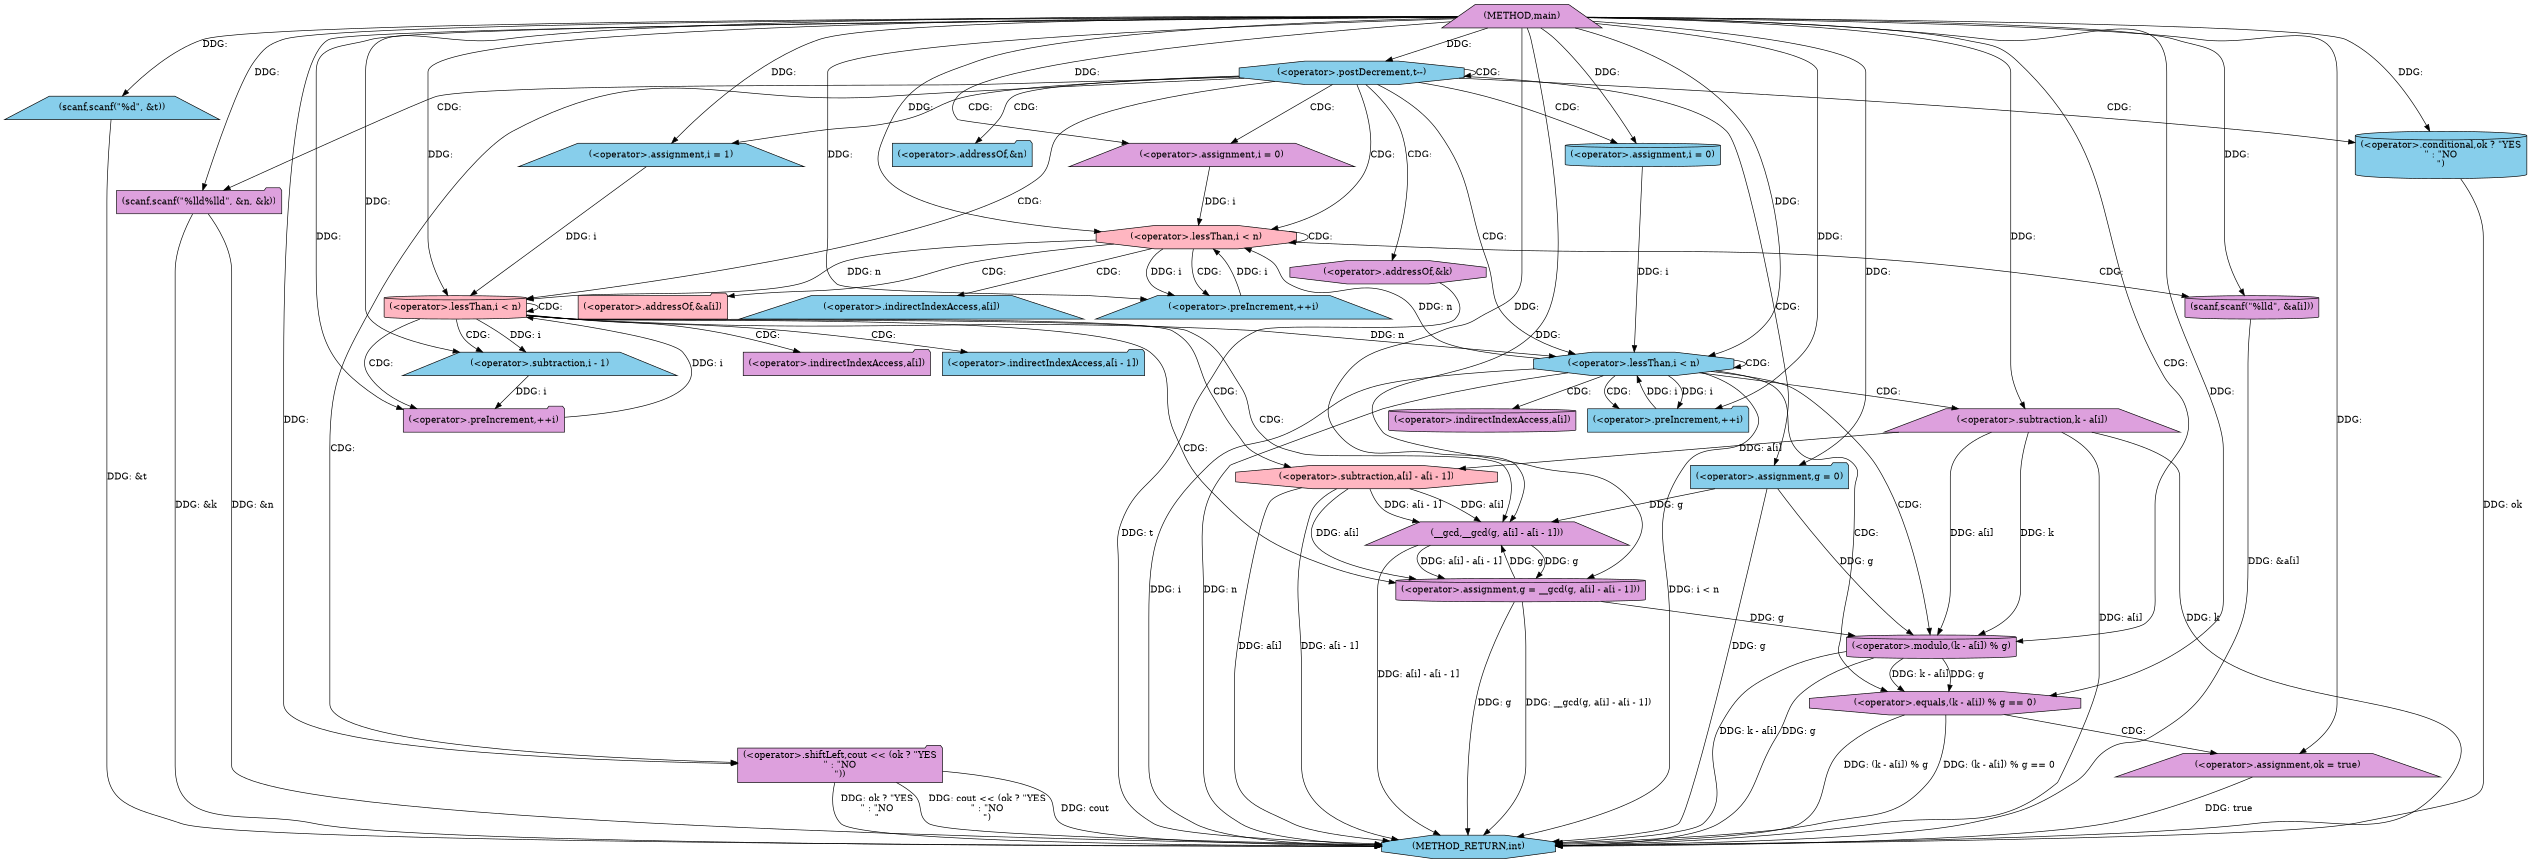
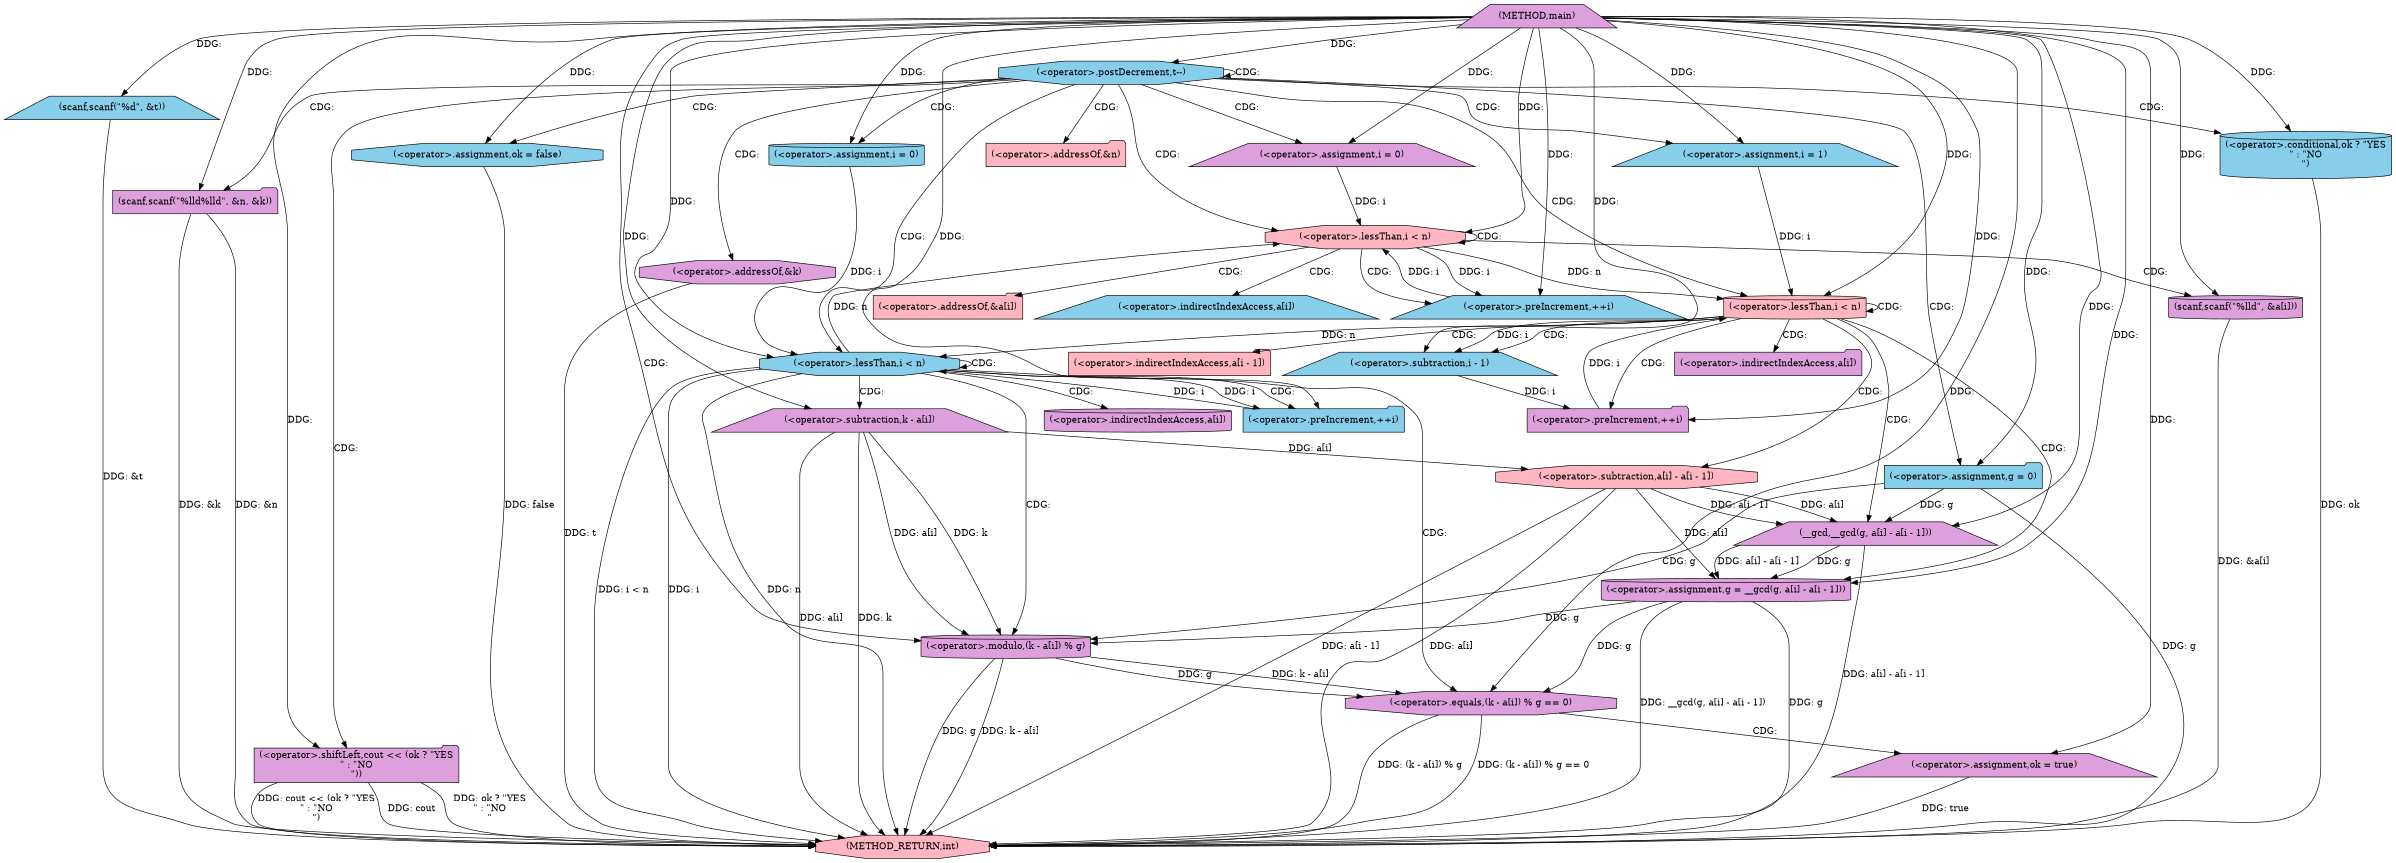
  digraph {
    node [fillcolor=plum shape=trapezium style=filled]
    n1 [label="(METHOD,main)"]
    n2 [fillcolor=skyblue label="(scanf,scanf(\"%d\", &t))"]
    n3 [fillcolor=skyblue label="(<operator>.postDecrement,t--)" shape=octagon]
    n4 [label="(scanf,scanf(\"%lld%lld\", &n, &k))" shape=folder]
    n5 [fillcolor=skyblue label="(<operator>.assignment,g = 0)" shape=folder]
+   n6 [fillcolor=skyblue label="(<operator>.assignment,ok = false)" shape=octagon]
    n7 [label="(<operator>.shiftLeft,cout << (ok ? \"YES\n\" : \"NO\n\"))" shape=folder]
    n8 [label="(<operator>.assignment,i = 0)"]
    n9 [fillcolor=lightpink label="(<operator>.lessThan,i < n)" shape=octagon]
    n10 [fillcolor=skyblue label="(<operator>.preIncrement,++i)"]
    n11 [fillcolor=skyblue label="(<operator>.assignment,i = 1)"]
    n12 [fillcolor=lightpink label="(<operator>.lessThan,i < n)" shape=cylinder]
    n13 [label="(<operator>.preIncrement,++i)" shape=folder]
    n14 [fillcolor=skyblue label="(<operator>.assignment,i = 0)" shape=cylinder]
    n15 [fillcolor=skyblue label="(<operator>.lessThan,i < n)" shape=octagon]
    n16 [fillcolor=skyblue label="(<operator>.preIncrement,++i)" shape=folder]
    n17 [label="(scanf,scanf(\"%lld\", &a[i]))" shape=cylinder]
    n18 [label="(<operator>.assignment,g = __gcd(g, a[i] - a[i - 1]))" shape=cylinder]
    n19 [fillcolor=skyblue label="(<operator>.conditional,ok ? \"YES\n\" : \"NO\n\")" shape=cylinder]
    n20 [label="(<operator>.equals,(k - a[i]) % g == 0)" shape=octagon]
    n21 [label="(__gcd,__gcd(g, a[i] - a[i - 1]))"]
    n22 [label="(<operator>.assignment,ok = true)"]
    n23 [label="(<operator>.modulo,(k - a[i]) % g)" shape=cylinder]
    n24 [label="(<operator>.subtraction,k - a[i])"]
    n25 [fillcolor=skyblue label="(<operator>.subtraction,i - 1)"]
-   n26 [fillcolor=skyblue label="(METHOD_RETURN,int)" shape=octagon]
-   n27 [fillcolor=skyblue label="(<operator>.addressOf,&n)" shape=folder]
+   n26 [fillcolor=lightpink label="(METHOD_RETURN,int)" shape=octagon]
+   n27 [fillcolor=lightpink label="(<operator>.addressOf,&n)" shape=folder]
    n28 [label="(<operator>.addressOf,&k)" shape=octagon]
    n29 [fillcolor=lightpink label="(<operator>.addressOf,&a[i])" shape=folder]
    n30 [fillcolor=skyblue label="(<operator>.indirectIndexAccess,a[i])"]
    n31 [fillcolor=lightpink label="(<operator>.subtraction,a[i] - a[i - 1])" shape=octagon]
    n32 [label="(<operator>.indirectIndexAccess,a[i])" shape=folder]
-   n33 [fillcolor=skyblue label="(<operator>.indirectIndexAccess,a[i - 1])" shape=folder]
+   n33 [fillcolor=lightpink label="(<operator>.indirectIndexAccess,a[i - 1])" shape=folder]
    n34 [label="(<operator>.indirectIndexAccess,a[i])" shape=cylinder]
    n1 -> n2 [label="DDG: "]
    n1 -> n3 [label="DDG: "]
    n1 -> n4 [label="DDG: "]
    n1 -> n5 [label="DDG: "]
+   n1 -> n6 [label="DDG: "]
    n1 -> n7 [label="DDG: "]
    n1 -> n8 [label="DDG: "]
    n1 -> n9 [label="DDG: "]
    n1 -> n10 [label="DDG: "]
    n1 -> n11 [label="DDG: "]
    n1 -> n12 [label="DDG: "]
    n1 -> n13 [label="DDG: "]
    n1 -> n14 [label="DDG: "]
    n1 -> n15 [label="DDG: "]
    n1 -> n16 [label="DDG: "]
    n1 -> n17 [label="DDG: "]
    n1 -> n18 [label="DDG: "]
    n1 -> n19 [label="DDG: "]
    n1 -> n20 [label="DDG: "]
    n1 -> n21 [label="DDG: "]
    n1 -> n22 [label="DDG: "]
    n1 -> n23 [label="CDG: "]
    n1 -> n24 [label="DDG: "]
    n1 -> n25 [label="DDG: "]
    n2 -> n26 [label="DDG: &t"]
    n3 -> n3 [label="CDG: "]
    n3 -> n4 [label="CDG: "]
    n3 -> n5 [label="CDG: "]
+   n3 -> n6 [label="CDG: "]
    n3 -> n7 [label="CDG: "]
    n3 -> n8 [label="CDG: "]
    n3 -> n9 [label="CDG: "]
    n3 -> n11 [label="CDG: "]
    n3 -> n12 [label="CDG: "]
    n3 -> n14 [label="CDG: "]
    n3 -> n15 [label="CDG: "]
    n3 -> n19 [label="CDG: "]
    n3 -> n27 [label="CDG: "]
    n3 -> n28 [label="CDG: "]
    n4 -> n26 [label="DDG: &n"]
    n4 -> n26 [label="DDG: &k"]
    n5 -> n21 [label="DDG: g"]
-   n5 -> n23 [label="DDG: g"]
+   n5 -> n23 [label="CDG: g"]
    n5 -> n26 [label="DDG: g"]
+   n6 -> n26 [label="DDG: false"]
    n7 -> n26 [label="DDG: ok ? \"YES\n\" : \"NO\n\""]
    n7 -> n26 [label="DDG: cout << (ok ? \"YES\n\" : \"NO\n\")"]
    n7 -> n26 [label="DDG: cout"]
    n8 -> n9 [label="DDG: i"]
    n9 -> n9 [label="CDG: "]
    n9 -> n10 [label="DDG: i"]
    n9 -> n10 [label="CDG: "]
    n9 -> n12 [label="DDG: n"]
    n9 -> n17 [label="CDG: "]
    n9 -> n29 [label="CDG: "]
    n9 -> n30 [label="CDG: "]
    n10 -> n9 [label="DDG: i"]
    n11 -> n12 [label="DDG: i"]
    n12 -> n12 [label="CDG: "]
    n12 -> n13 [label="CDG: "]
    n12 -> n15 [label="DDG: n"]
    n12 -> n18 [label="CDG: "]
    n12 -> n21 [label="CDG: "]
    n12 -> n25 [label="DDG: i"]
    n12 -> n25 [label="CDG: "]
    n12 -> n31 [label="CDG: "]
    n12 -> n32 [label="CDG: "]
    n12 -> n33 [label="CDG: "]
    n13 -> n12 [label="DDG: i"]
    n14 -> n15 [label="DDG: i"]
    n15 -> n9 [label="DDG: n"]
    n15 -> n15 [label="CDG: "]
    n15 -> n16 [label="DDG: i"]
    n15 -> n16 [label="CDG: "]
    n15 -> n20 [label="CDG: "]
    n15 -> n23 [label="CDG: "]
    n15 -> n24 [label="CDG: "]
    n15 -> n26 [label="DDG: i"]
    n15 -> n26 [label="DDG: n"]
    n15 -> n26 [label="DDG: i < n"]
    n15 -> n34 [label="CDG: "]
    n16 -> n15 [label="DDG: i"]
    n17 -> n26 [label="DDG: &a[i]"]
-   n18 -> n21 [label="DDG: g"]
+   n18 -> n20 [label="DDG: g"]
    n18 -> n23 [label="DDG: g"]
    n18 -> n26 [label="DDG: g"]
    n18 -> n26 [label="DDG: __gcd(g, a[i] - a[i - 1])"]
    n19 -> n26 [label="DDG: ok"]
    n20 -> n22 [label="CDG: "]
    n20 -> n26 [label="DDG: (k - a[i]) % g"]
    n20 -> n26 [label="DDG: (k - a[i]) % g == 0"]
    n21 -> n18 [label="DDG: g"]
    n21 -> n18 [label="DDG: a[i] - a[i - 1]"]
    n21 -> n26 [label="DDG: a[i] - a[i - 1]"]
    n22 -> n26 [label="DDG: true"]
    n23 -> n20 [label="DDG: k - a[i]"]
    n23 -> n20 [label="DDG: g"]
    n23 -> n26 [label="DDG: k - a[i]"]
    n23 -> n26 [label="DDG: g"]
    n24 -> n23 [label="DDG: a[i]"]
    n24 -> n23 [label="DDG: k"]
    n24 -> n26 [label="DDG: k"]
    n24 -> n26 [label="DDG: a[i]"]
    n24 -> n31 [label="DDG: a[i]"]
    n25 -> n13 [label="DDG: i"]
    n28 -> n26 [label="DDG: t"]
    n31 -> n18 [label="DDG: a[i]"]
    n31 -> n21 [label="DDG: a[i - 1]"]
    n31 -> n21 [label="DDG: a[i]"]
    n31 -> n26 [label="DDG: a[i]"]
    n31 -> n26 [label="DDG: a[i - 1]"]
  }
